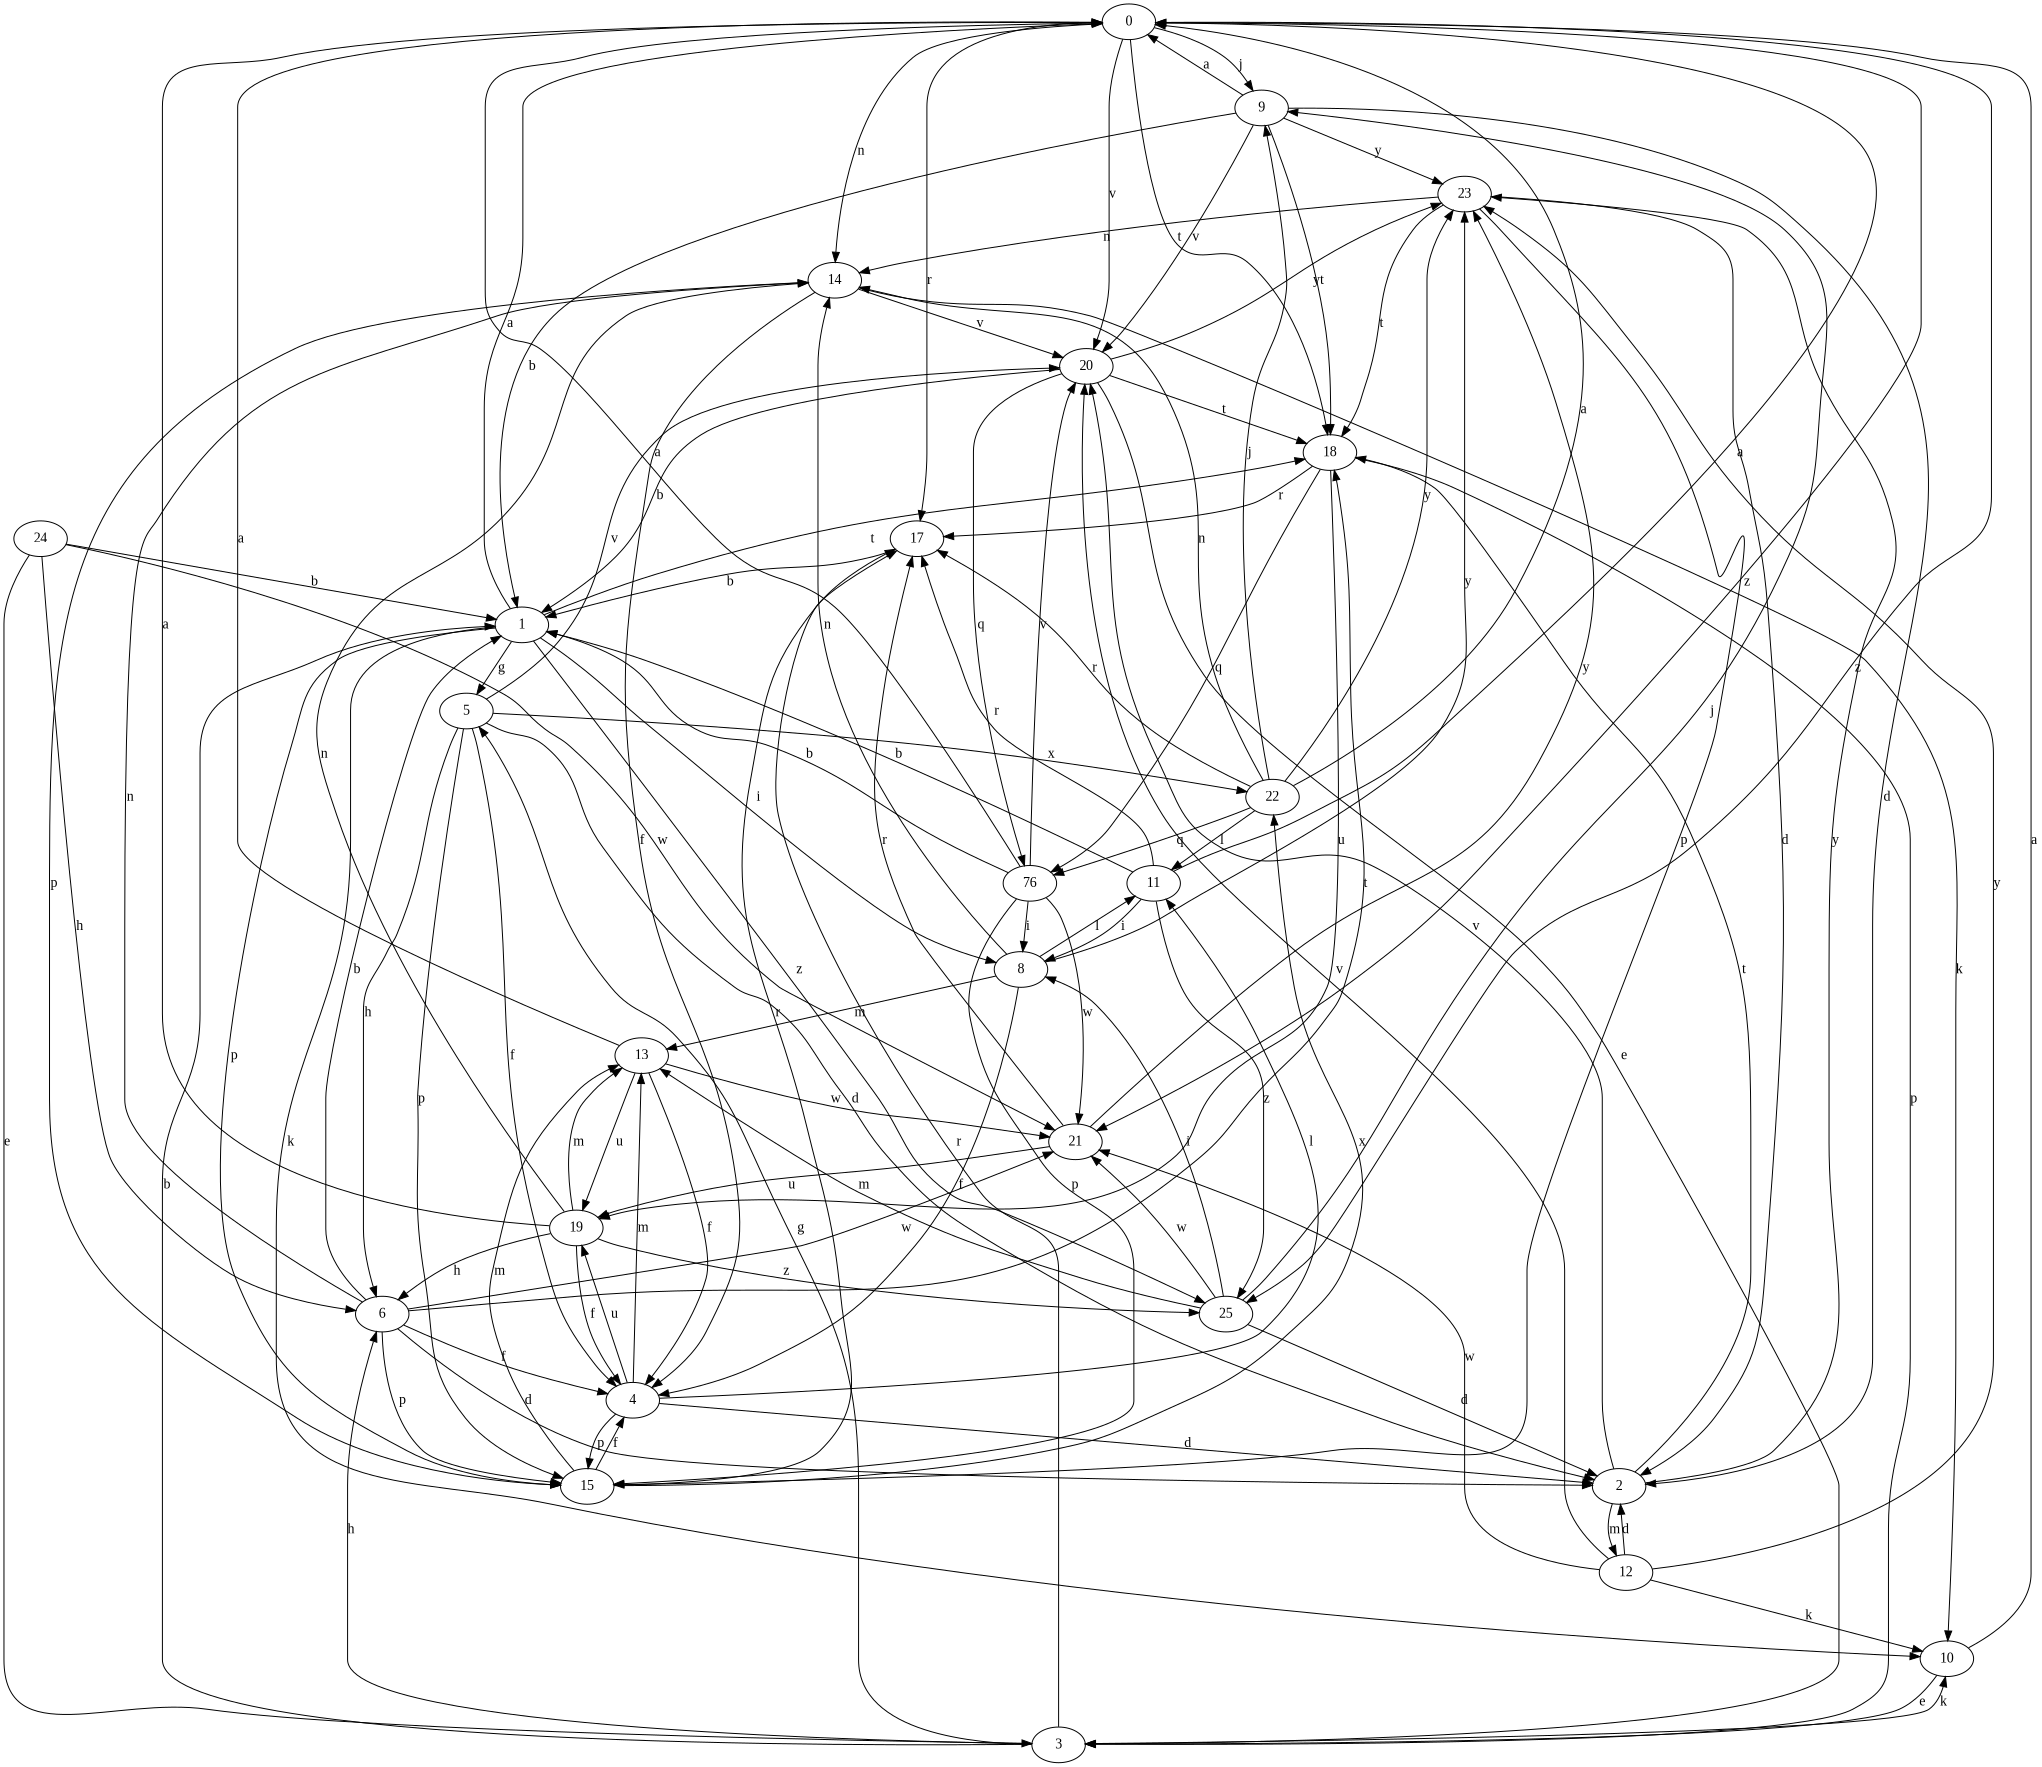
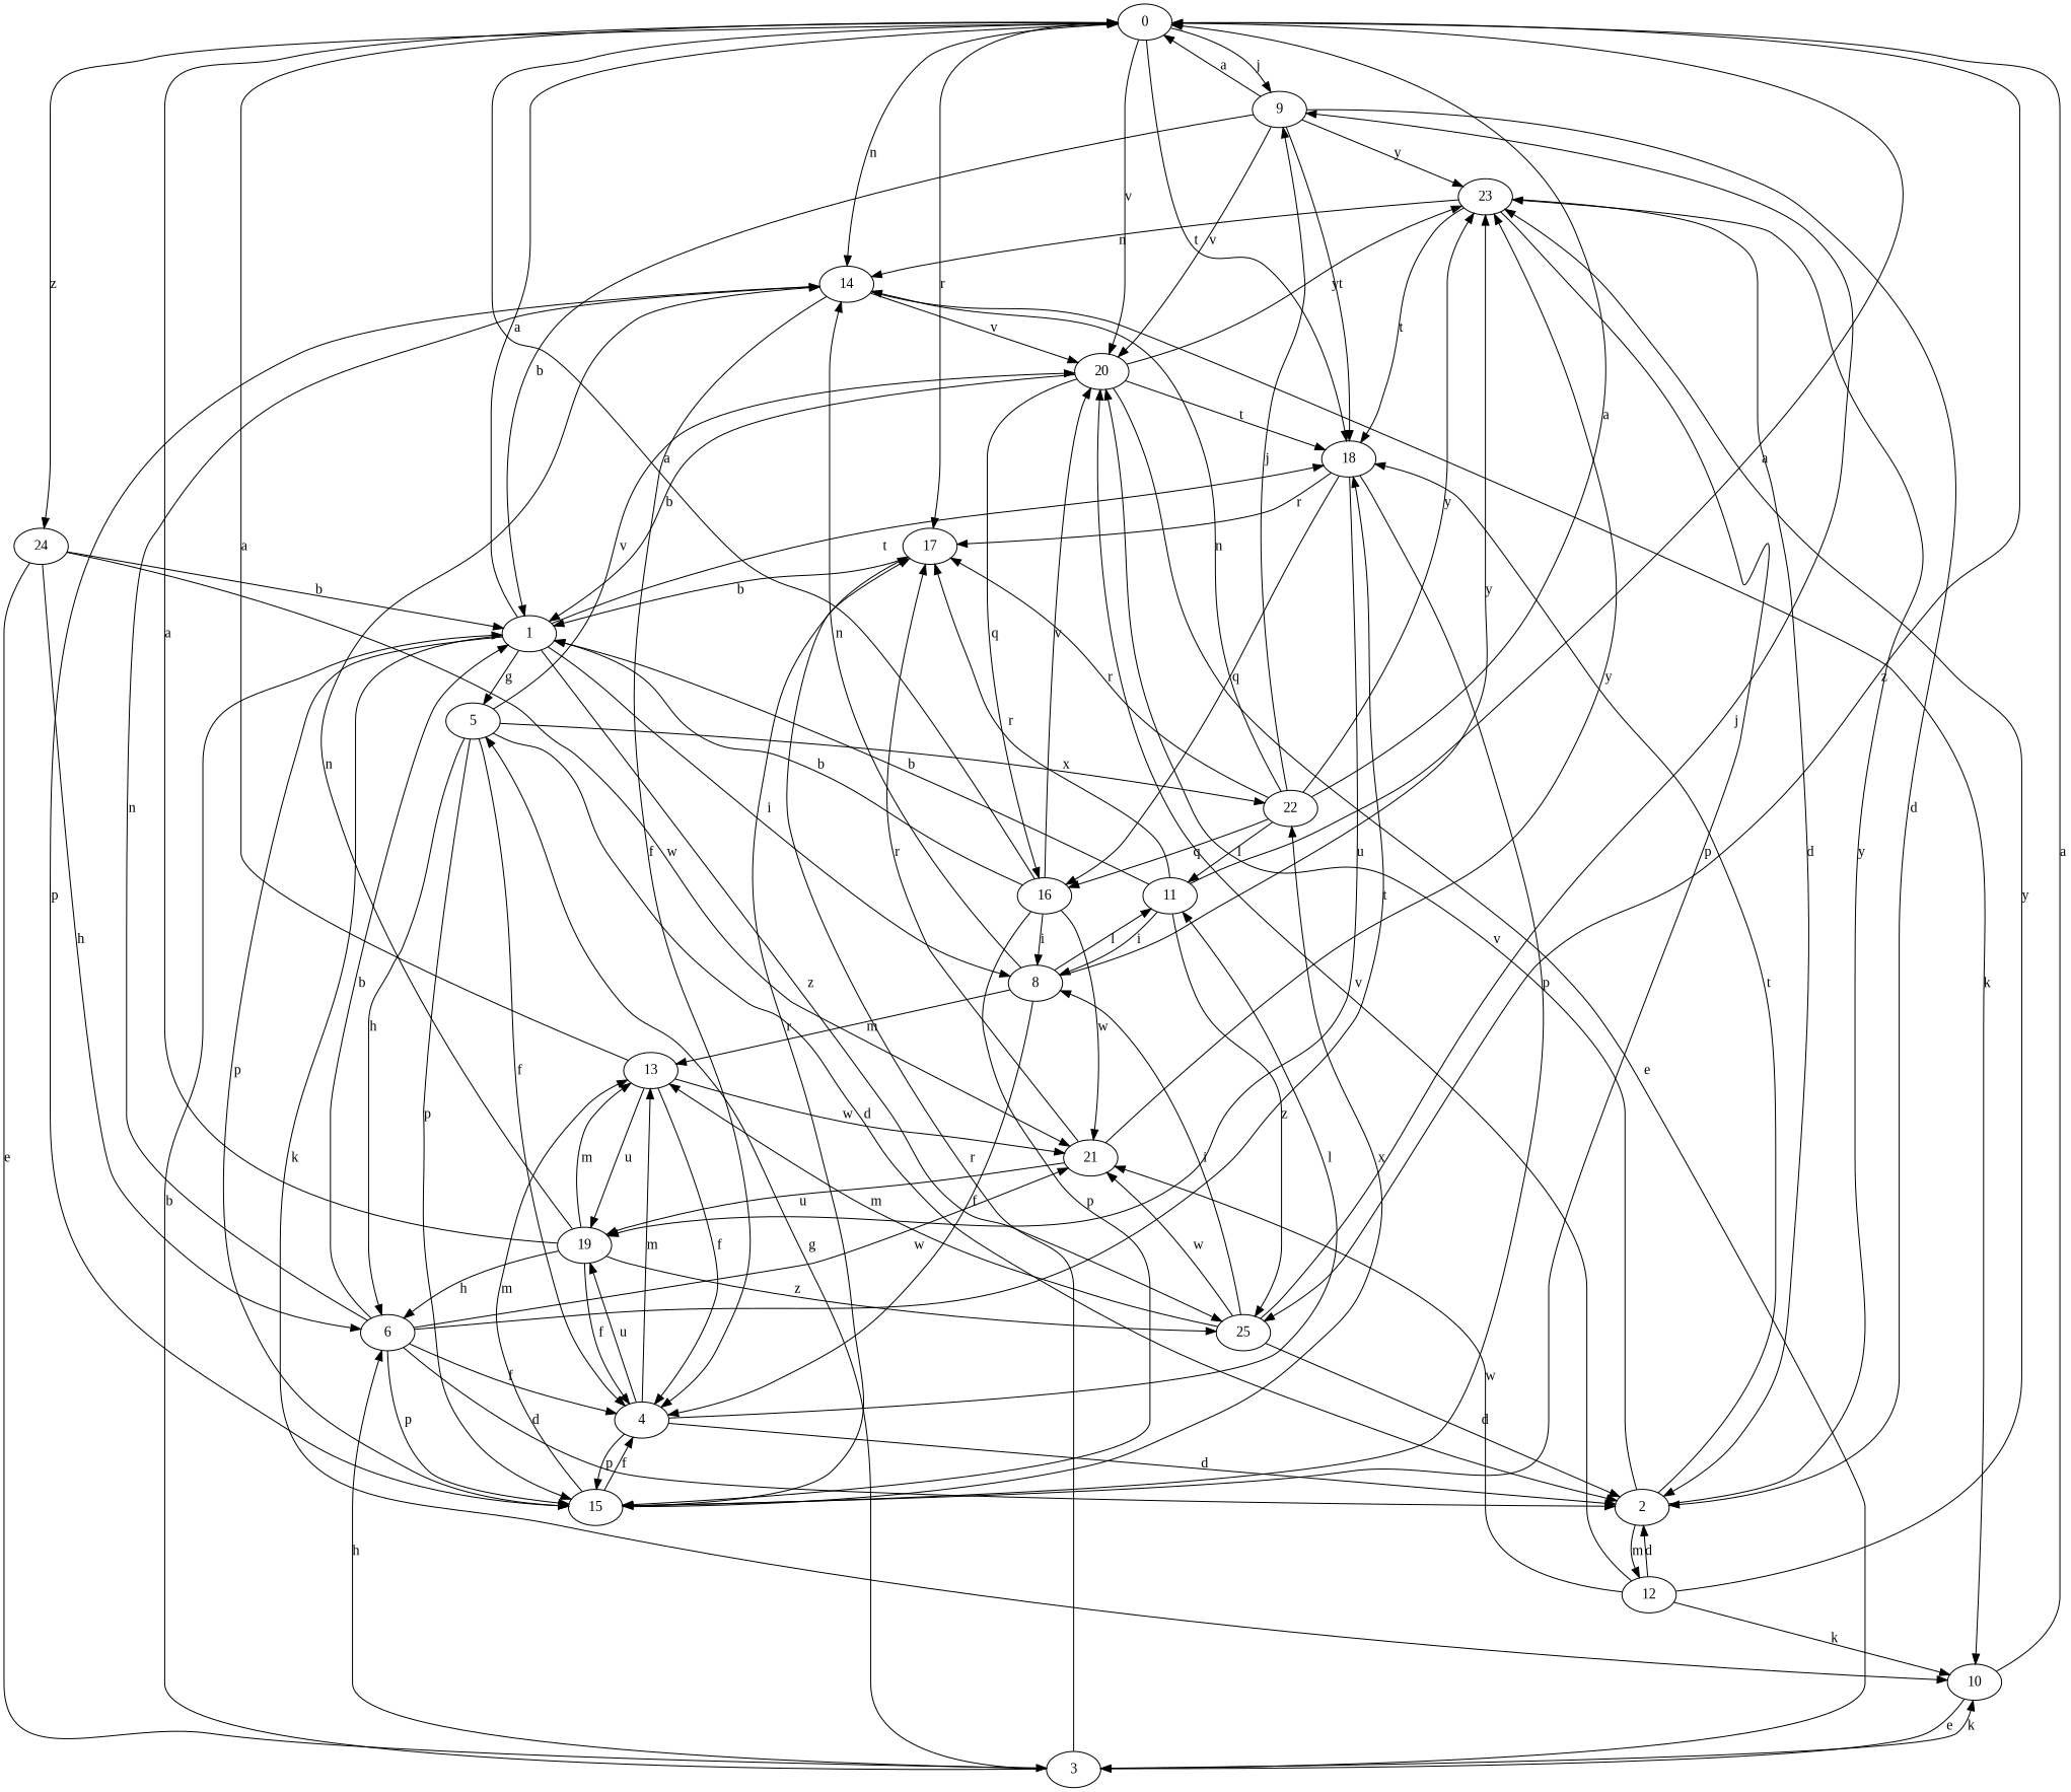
  strict digraph {
    fontname="Liberation Serif"
    node [fontname="Liberation Serif"]
    edge [fontname="Liberation Serif"]
    0
    9
    14
    17
    18
    20
    24
    25
    1
    2
    23
    10
    15
    4
    19
-   16 [label=76]
+   16
    3
    6
    21
    n20 [label=8]
    13
    5
    22
    11
    12
    0 -> 9 [label=j]
    0 -> 14 [label=n]
    0 -> 17 [label=r]
    0 -> 18 [label=t]
    0 -> 20 [label=v]
-   0 -> 21 [label=z]
+   0 -> 24 [label=z]
    0 -> 25 [label=z]
    9 -> 0 [label=a]
    9 -> 18 [label=t]
    9 -> 20 [label=v]
    9 -> 1 [label=b]
    9 -> 2 [label=d]
    9 -> 23 [label=y]
    14 -> 20 [label=v]
    14 -> 10 [label=k]
    14 -> 15 [label=p]
    14 -> 4 [label=f]
    17 -> 1 [label=b]
    18 -> 17 [label=r]
-   18 -> 3 [label=p]
+   18 -> 15 [label=p]
    18 -> 19 [label=u]
    18 -> 16 [label=q]
    20 -> 18 [label=t]
    20 -> 1 [label=b]
    20 -> 23 [label=y]
    20 -> 16 [label=q]
    20 -> 3 [label=e]
    24 -> 1 [label=b]
    24 -> 3 [label=e]
    24 -> 6 [label=h]
    24 -> 21 [label=w]
    25 -> 9 [label=j]
    25 -> 2 [label=d]
    25 -> 21 [label=w]
    25 -> n20 [label=i]
    25 -> 13 [label=m]
    1 -> 0 [label=a]
    1 -> 18 [label=t]
    1 -> 25 [label=z]
    1 -> 10 [label=k]
    1 -> 15 [label=p]
    1 -> n20 [label=i]
    1 -> 5 [label=g]
    2 -> 18 [label=t]
    2 -> 20 [label=v]
    2 -> 23 [label=y]
    2 -> 12 [label=m]
    23 -> 14 [label=n]
    23 -> 18 [label=t]
    23 -> 2 [label=d]
    23 -> 15 [label=p]
    10 -> 0 [label=a]
    10 -> 3 [label=e]
    15 -> 17 [label=r]
    15 -> 4 [label=f]
    15 -> 13 [label=m]
    15 -> 22 [label=x]
    4 -> 2 [label=d]
    4 -> 15 [label=p]
    4 -> 19 [label=u]
    4 -> 13 [label=m]
    4 -> 11 [label=l]
    19 -> 0 [label=a]
    19 -> 14 [label=n]
    19 -> 25 [label=z]
    19 -> 4 [label=f]
    19 -> 6 [label=h]
    19 -> 13 [label=m]
    16 -> 0 [label=a]
    16 -> 20 [label=v]
    16 -> 1 [label=b]
    16 -> 15 [label=p]
    16 -> 21 [label=w]
    16 -> n20 [label=i]
    3 -> 17 [label=r]
    3 -> 1 [label=b]
    3 -> 10 [label=k]
    3 -> 6 [label=h]
    3 -> 5 [label=g]
    6 -> 14 [label=n]
    6 -> 18 [label=t]
    6 -> 1 [label=b]
    6 -> 2 [label=d]
    6 -> 15 [label=p]
    6 -> 4 [label=f]
    6 -> 21 [label=w]
    21 -> 17 [label=r]
    21 -> 23 [label=y]
    21 -> 19 [label=u]
    n20 -> 14 [label=n]
    n20 -> 23 [label=y]
    n20 -> 4 [label=f]
    n20 -> 13 [label=m]
    n20 -> 11 [label=l]
    13 -> 0 [label=a]
    13 -> 4 [label=f]
    13 -> 19 [label=u]
    13 -> 21 [label=w]
    5 -> 20 [label=v]
    5 -> 2 [label=d]
    5 -> 15 [label=p]
    5 -> 4 [label=f]
    5 -> 6 [label=h]
    5 -> 22 [label=x]
    22 -> 0 [label=a]
    22 -> 9 [label=j]
    22 -> 14 [label=n]
    22 -> 17 [label=r]
    22 -> 23 [label=y]
    22 -> 16 [label=q]
    22 -> 11 [label=l]
    11 -> 0 [label=a]
    11 -> 17 [label=r]
    11 -> 25 [label=z]
    11 -> 1 [label=b]
    11 -> n20 [label=i]
    12 -> 20 [label=v]
    12 -> 2 [label=d]
    12 -> 23 [label=y]
    12 -> 10 [label=k]
    12 -> 21 [label=w]
  }
